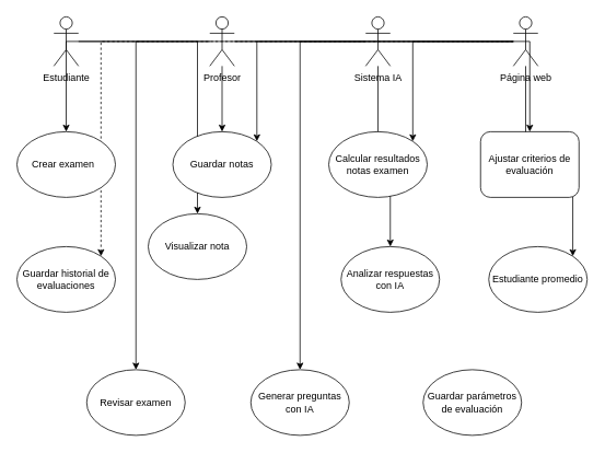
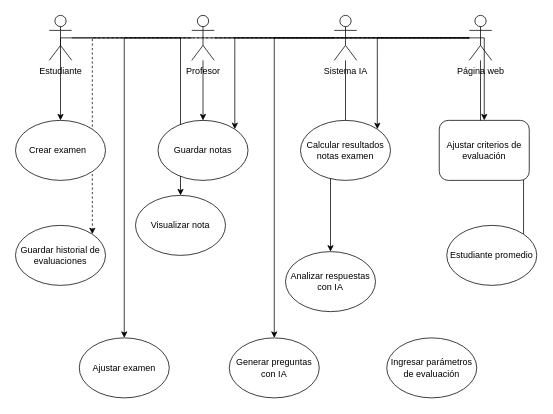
  <mxCell id="0" />
  <mxCell id="1" parent="0" />
  <mxCell id="2" style="edgeStyle=orthogonalEdgeStyle;rounded=0;orthogonalLoop=1;jettySize=auto;html=1;entryX=0.5;entryY=0;entryDx=0;entryDy=0;" edge="1" parent="1" source="3" target="22"><mxGeometry relative="1" as="geometry" /></mxCell>
  <mxCell id="3" value="Estudiante" style="shape=umlActor;verticalLabelPosition=bottom;verticalAlign=top;html=1;outlineConnect=0;" vertex="1" parent="1"><mxGeometry x="65" y="20" width="30" height="60" as="geometry" /></mxCell>
  <mxCell id="4" style="edgeStyle=orthogonalEdgeStyle;rounded=0;orthogonalLoop=1;jettySize=auto;html=1;entryX=0.5;entryY=0;entryDx=0;entryDy=0;" edge="1" parent="1" source="7" target="20"><mxGeometry relative="1" as="geometry" /></mxCell>
  <mxCell id="5" value="" style="edgeStyle=orthogonalEdgeStyle;rounded=0;orthogonalLoop=1;jettySize=auto;html=1;" edge="1" parent="1" source="7" target="18"><mxGeometry relative="1" as="geometry" /></mxCell>
  <mxCell id="6" style="edgeStyle=orthogonalEdgeStyle;rounded=0;orthogonalLoop=1;jettySize=auto;html=1;" edge="1" parent="1" source="7" target="25"><mxGeometry relative="1" as="geometry" /></mxCell>
  <mxCell id="7" value="Profesor" style="shape=umlActor;verticalLabelPosition=bottom;verticalAlign=top;html=1;outlineConnect=0;" vertex="1" parent="1"><mxGeometry x="255" y="20" width="30" height="60" as="geometry" /></mxCell>
  <mxCell id="8" style="edgeStyle=orthogonalEdgeStyle;rounded=0;orthogonalLoop=1;jettySize=auto;html=1;entryX=0.5;entryY=0;entryDx=0;entryDy=0;" edge="1" parent="1" source="10" target="23"><mxGeometry relative="1" as="geometry" /></mxCell>
  <mxCell id="9" style="edgeStyle=orthogonalEdgeStyle;rounded=0;orthogonalLoop=1;jettySize=auto;html=1;entryX=0.5;entryY=0;entryDx=0;entryDy=0;" edge="1" parent="1" source="10" target="26"><mxGeometry relative="1" as="geometry" /></mxCell>
  <mxCell id="10" value="Sistema IA" style="shape=umlActor;verticalLabelPosition=bottom;verticalAlign=top;html=1;outlineConnect=0;" vertex="1" parent="1"><mxGeometry x="445" y="20" width="30" height="60" as="geometry" /></mxCell>
  <mxCell id="11" style="edgeStyle=orthogonalEdgeStyle;rounded=0;orthogonalLoop=1;jettySize=auto;html=1;" edge="1" parent="1" source="16" target="17"><mxGeometry relative="1" as="geometry" /></mxCell>
  <mxCell id="12" style="edgeStyle=orthogonalEdgeStyle;rounded=0;orthogonalLoop=1;jettySize=auto;html=1;entryX=1;entryY=0;entryDx=0;entryDy=0;" edge="1" parent="1" source="16" target="18"><mxGeometry relative="1" as="geometry" /></mxCell>
  <mxCell id="13" style="edgeStyle=orthogonalEdgeStyle;rounded=0;orthogonalLoop=1;jettySize=auto;html=1;entryX=1;entryY=0;entryDx=0;entryDy=0;" edge="1" parent="1" source="16" target="19"><mxGeometry relative="1" as="geometry" /></mxCell>
  <mxCell id="14" style="edgeStyle=orthogonalEdgeStyle;rounded=0;orthogonalLoop=1;jettySize=auto;html=1;entryX=1;entryY=0;entryDx=0;entryDy=0;dashed=1;" edge="1" parent="1" source="16" target="21"><mxGeometry relative="1" as="geometry" /></mxCell>
- <mxCell id="15" style="edgeStyle=orthogonalEdgeStyle;rounded=0;orthogonalLoop=1;jettySize=auto;html=1;entryX=1;entryY=0;entryDx=0;entryDy=0;" edge="1" parent="1" source="16" target="24"><mxGeometry relative="1" as="geometry" /></mxCell>
+ <mxCell id="15" style="edgeStyle=orthogonalEdgeStyle;rounded=0;orthogonalLoop=1;jettySize=auto;html=1;entryX=1;entryY=0;entryDx=0;entryDy=0;endArrow=none;" edge="1" parent="1" source="16" target="24"><mxGeometry relative="1" as="geometry" /></mxCell>
  <mxCell id="16" value="Página web" style="shape=umlActor;verticalLabelPosition=bottom;verticalAlign=top;html=1;outlineConnect=0;" vertex="1" parent="1"><mxGeometry x="625" y="20" width="30" height="60" as="geometry" /></mxCell>
  <mxCell id="17" value="Crear examen&amp;nbsp;&amp;nbsp;" style="ellipse;whiteSpace=wrap;html=1;" vertex="1" parent="1"><mxGeometry x="20" y="160" width="120" height="80" as="geometry" /></mxCell>
  <mxCell id="18" value="Guardar notas" style="ellipse;whiteSpace=wrap;html=1;" vertex="1" parent="1"><mxGeometry x="210" y="160" width="120" height="80" as="geometry" /></mxCell>
  <mxCell id="19" value="Calcular resultados notas examen" style="ellipse;whiteSpace=wrap;html=1;" vertex="1" parent="1"><mxGeometry x="400" y="160" width="120" height="80" as="geometry" /></mxCell>
  <mxCell id="20" value="Ajustar criterios de evaluación" style="whiteSpace=wrap;html=1;rounded=1;" vertex="1" parent="1"><mxGeometry x="585" y="160" width="120" height="80" as="geometry" /></mxCell>
  <mxCell id="21" value="Guardar historial de evaluaciones" style="ellipse;whiteSpace=wrap;html=1;" vertex="1" parent="1"><mxGeometry x="20" y="300" width="120" height="80" as="geometry" /></mxCell>
  <mxCell id="22" value="Visualizar nota" style="ellipse;whiteSpace=wrap;html=1;" vertex="1" parent="1"><mxGeometry x="180" y="260" width="120" height="80" as="geometry" /></mxCell>
- <mxCell id="23" value="Analizar respuestas con IA" style="ellipse;whiteSpace=wrap;html=1;" vertex="1" parent="1"><mxGeometry x="415" y="300" width="120" height="80" as="geometry" /></mxCell>
+ <mxCell id="23" value="Analizar respuestas con IA" style="ellipse;whiteSpace=wrap;html=1;" vertex="1" parent="1"><mxGeometry x="380" y="335" width="120" height="80" as="geometry" /></mxCell>
  <mxCell id="24" value="Estudiante promedio" style="ellipse;whiteSpace=wrap;html=1;" vertex="1" parent="1"><mxGeometry x="595" y="300" width="120" height="80" as="geometry" /></mxCell>
- <mxCell id="25" value="Revisar examen" style="ellipse;whiteSpace=wrap;html=1;" vertex="1" parent="1"><mxGeometry x="105" y="450" width="120" height="80" as="geometry" /></mxCell>
+ <mxCell id="25" value="Ajustar examen" style="ellipse;whiteSpace=wrap;html=1;" vertex="1" parent="1"><mxGeometry x="105" y="450" width="120" height="80" as="geometry" /></mxCell>
  <mxCell id="26" value="Generar preguntas con IA" style="ellipse;whiteSpace=wrap;html=1;" vertex="1" parent="1"><mxGeometry x="305" y="450" width="120" height="80" as="geometry" /></mxCell>
- <mxCell id="27" value="Guardar parámetros de evaluación" style="ellipse;whiteSpace=wrap;html=1;" vertex="1" parent="1"><mxGeometry x="515" y="450" width="120" height="80" as="geometry" /></mxCell>
+ <mxCell id="27" value="Ingresar parámetros de evaluación" style="ellipse;whiteSpace=wrap;html=1;" vertex="1" parent="1"><mxGeometry x="515" y="450" width="120" height="80" as="geometry" /></mxCell>
